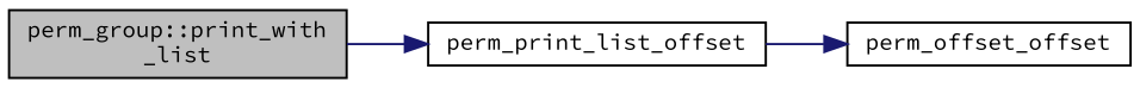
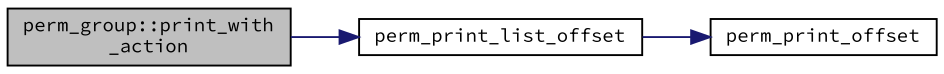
  digraph {
    fontname="Source Code Pro"
    rankdir=LR
    node [color=black fillcolor=white fontname="Source Code Pro" fontsize=10 shape=record style=filled]
    edge [color=midnightblue fontname="Source Code Pro" fontsize=10 labelfontname=Helvetica labelfontsize=10 style=solid]
-   n1 [fillcolor=grey75 fontcolor=black height=0.2 label="perm_group::print_with\l_list" width=0.4]
+   n1 [fillcolor=grey75 fontcolor=black height=0.2 label="perm_group::print_with\l_action" width=0.4]
    n2 [height=0.2 label=perm_print_list_offset width=0.4]
-   n3 [height=0.2 label=perm_offset_offset width=0.4]
+   n3 [height=0.2 label=perm_print_offset width=0.4]
    n1 -> n2
    n2 -> n3
  }
